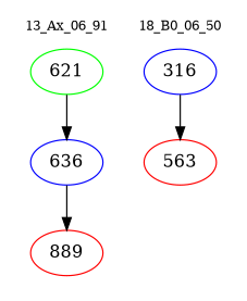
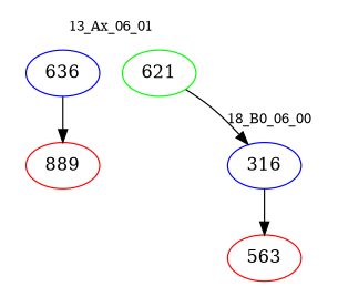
  digraph {
    node [color=blue]
    edge [color=black]
    n1 [color=green label=621]
    n2 [label=636]
    n3 [color=red label=889]
    n4 [label=316]
    n5 [color=red label=563]
    subgraph cluster_1 {
      color=white
      fontsize=10
-     label="13_Ax_06_91"
+     label="13_Ax_06_01"
      n1
      n2
      n3
    }
    subgraph cluster_2 {
      color=white
      fontsize=10
-     label="18_B0_06_50"
+     label="18_B0_06_00"
      n4
      n5
    }
-   n1 -> n2
+   n1 -> n4
    n2 -> n3
    n4 -> n5
  }
